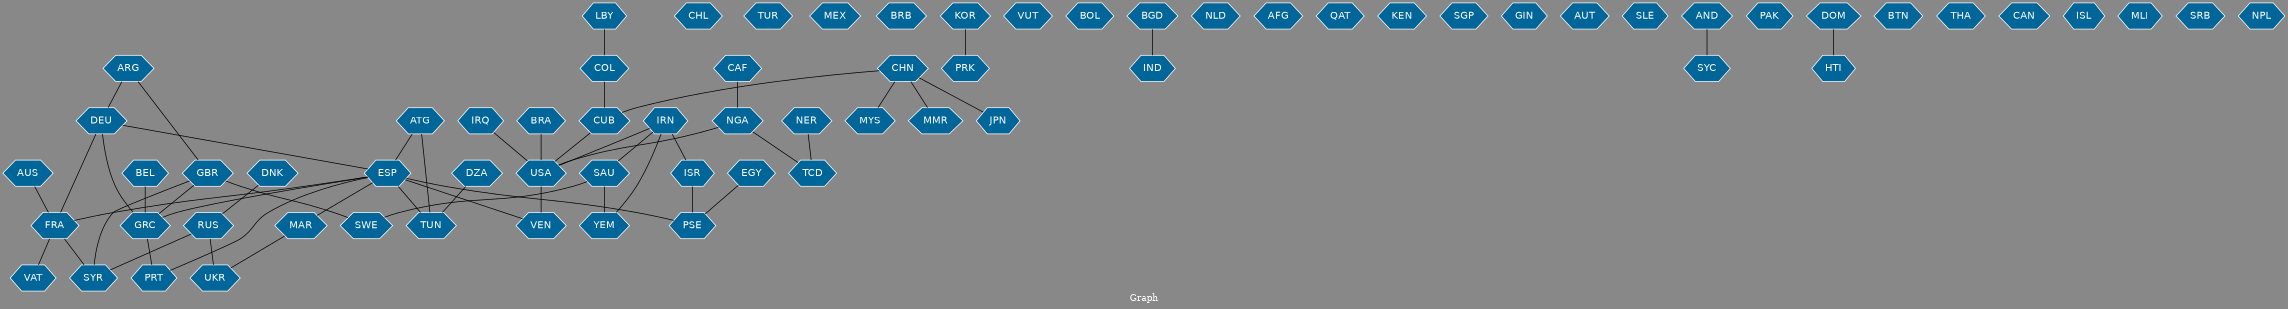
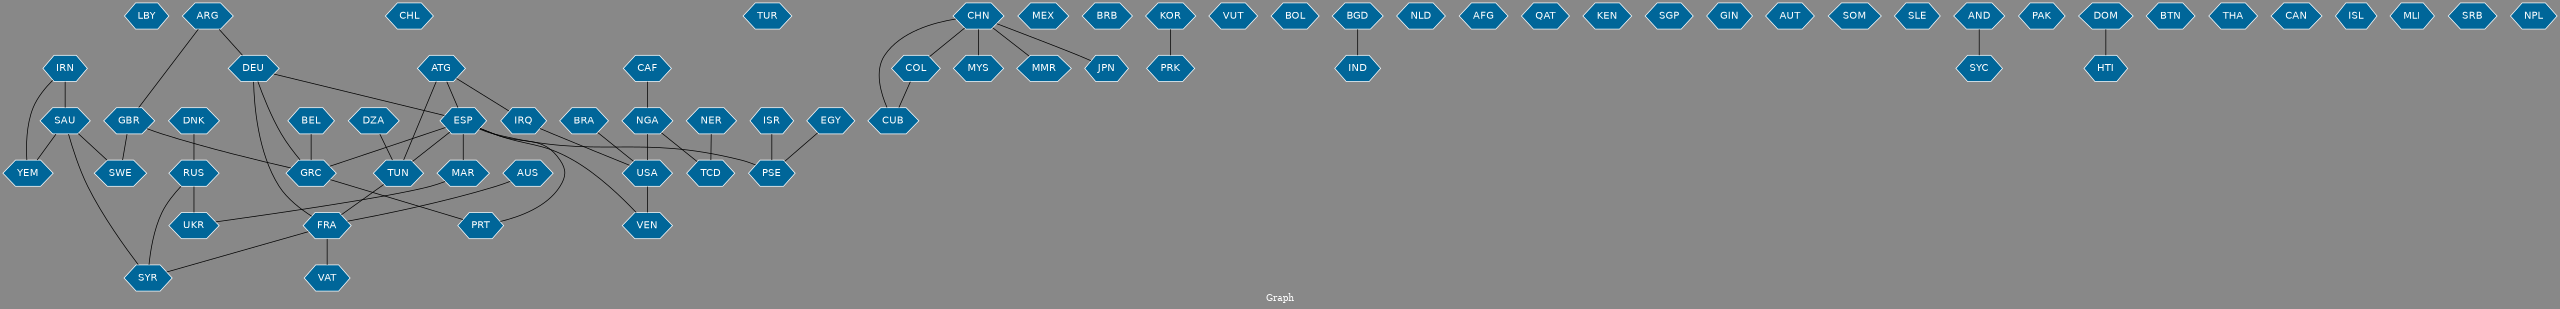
  graph {
    bgcolor="#888888"
    fontcolor=white
    fontsize=12
    label="Graph"
    node [color=white fillcolor="#006699" fontcolor=white fontname=Helvetica shape=hexagon style=filled]
    edge [arrowhead=open color=black fontcolor=white fontname=Courier fontsize=12 weight=1]
    n1 [label=LBY]
    n2 [label=YEM]
    n3 [label=CHL]
    n4 [label=ARG]
    n5 [label=GBR]
    n6 [label=DEU]
    n7 [label=SYR]
    n8 [label=GRC]
    n9 [label=SWE]
    n10 [label=FRA]
    n11 [label=ESP]
    n12 [label=VAT]
    n13 [label=RUS]
    n14 [label=UKR]
    n15 [label=TUN]
    n16 [label=PSE]
    n17 [label=PRT]
    n18 [label=VEN]
    n19 [label=MAR]
    n20 [label=USA]
    n21 [label=IRN]
    n22 [label=SAU]
    n23 [label=ISR]
    n24 [label=AUS]
    n25 [label=CAF]
    n26 [label=NGA]
    n27 [label=EGY]
    n28 [label=TUR]
    n29 [label=CHN]
    n30 [label=CUB]
    n31 [label=COL]
    n32 [label=MYS]
    n33 [label=MMR]
    n34 [label=JPN]
    n35 [label=BRA]
    n36 [label=IRQ]
    n37 [label=MEX]
    n38 [label=BRB]
    n39 [label=KOR]
    n40 [label=PRK]
    n41 [label=VUT]
    n42 [label=BOL]
    n43 [label=BEL]
    n44 [label=IND]
    n45 [label=NLD]
    n46 [label=AFG]
    n47 [label=ATG]
    n48 [label=QAT]
    n49 [label=KEN]
    n50 [label=SGP]
    n51 [label=TCD]
    n52 [label=BGD]
    n53 [label=NER]
    n54 [label=GIN]
    n55 [label=AUT]
+   n56 [label=SOM]
    n57 [label=SLE]
    n58 [label=SYC]
    n59 [label=AND]
    n60 [label=PAK]
    n61 [label=HTI]
    n62 [label=DOM]
    n63 [label=BTN]
    n64 [label=THA]
    n65 [label=CAN]
    n66 [label=ISL]
    n67 [label=MLI]
    n68 [label=DZA]
    n69 [label=SRB]
    n70 [label=DNK]
    n71 [label=NPL]
    n4 -- n5
    n4 -- n6
-   n5 -- n7
+   n22 -- n7
    n5 -- n8
    n5 -- n9
    n6 -- n8 [weight=2]
    n6 -- n10 [weight=2]
    n6 -- n11
    n8 -- n17
    n10 -- n7
    n10 -- n12
    n11 -- n8 [weight=2]
-   n11 -- n10 [weight=2]
+   n15 -- n10 [weight=2]
    n11 -- n15 [weight=10]
    n11 -- n16
    n11 -- n17
    n11 -- n18
    n11 -- n19 [weight=2]
    n13 -- n7
    n13 -- n14 [weight=4]
    n19 -- n14 [weight=2]
    n20 -- n18 [weight=4]
    n21 -- n2
-   n21 -- n20 [weight=3]
    n21 -- n22 [weight=2]
-   n21 -- n23 [weight=4]
    n22 -- n2 [weight=2]
    n22 -- n9 [weight=2]
    n23 -- n16 [weight=3]
    n24 -- n10
    n25 -- n26
    n26 -- n20
    n26 -- n51
    n27 -- n16
    n29 -- n30
-   n1 -- n31
+   n29 -- n31
    n29 -- n32
    n29 -- n33
    n29 -- n34
-   n30 -- n20
    n31 -- n30
    n35 -- n20
    n36 -- n20
    n39 -- n40
    n43 -- n8 [weight=4]
    n47 -- n11
    n47 -- n15 [weight=2]
+   n47 -- n36
    n52 -- n44
    n53 -- n51
    n59 -- n58
    n62 -- n61
    n68 -- n15
    n70 -- n13
  }
